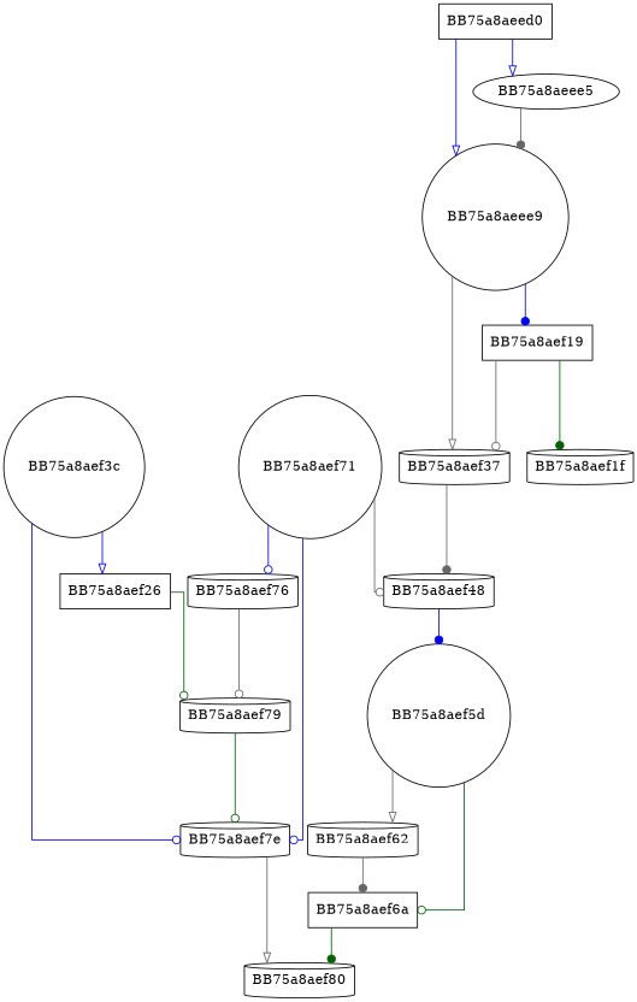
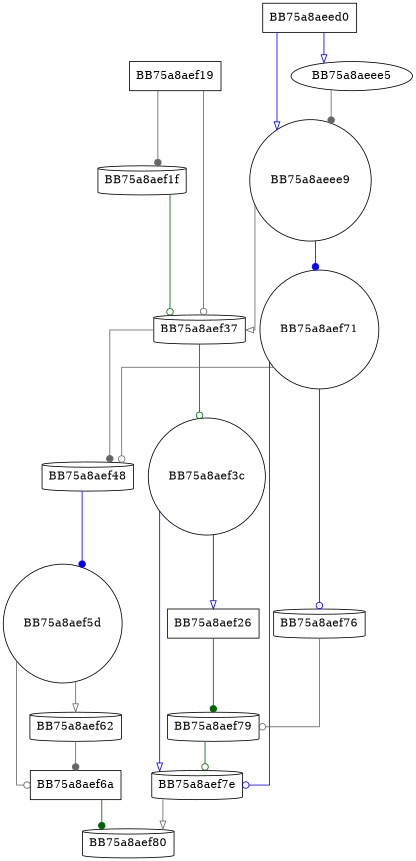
  digraph {
    splines=ortho
    node [shape=cylinder]
    edge [arrowhead=odot color=gray40]
    BB75a8aeed0 [shape=box]
    BB75a8aeee9 [shape=circle]
    BB75a8aeee5 [shape=ellipse]
    BB75a8aef37
    BB75a8aef19 [shape=box]
    BB75a8aef48
    BB75a8aef3c [shape=circle]
    BB75a8aef1f
    BB75a8aef5d [shape=circle]
    BB75a8aef7e
    n11 [label=BB75a8aef26 shape=box]
    BB75a8aef71 [shape=circle]
    BB75a8aef76
    BB75a8aef6a [shape=box]
    BB75a8aef62
    BB75a8aef80
    BB75a8aef79
    BB75a8aeed0 -> BB75a8aeee9 [arrowhead=onormal color=blue]
    BB75a8aeed0 -> BB75a8aeee5 [arrowhead=onormal color=blue]
    BB75a8aeee9 -> BB75a8aef37 [arrowhead=onormal]
-   BB75a8aeee9 -> BB75a8aef19 [arrowhead=dot color=blue]
+   BB75a8aeee9 -> BB75a8aef71 [arrowhead=dot color=blue]
    BB75a8aeee5 -> BB75a8aeee9 [arrowhead=dot]
    BB75a8aef37 -> BB75a8aef48 [arrowhead=dot]
+   BB75a8aef37 -> BB75a8aef3c [color=darkgreen]
    BB75a8aef19 -> BB75a8aef37
-   BB75a8aef19 -> BB75a8aef1f [arrowhead=dot color=darkgreen]
+   BB75a8aef19 -> BB75a8aef1f [arrowhead=dot]
    BB75a8aef48 -> BB75a8aef5d [arrowhead=dot color=blue]
-   BB75a8aef3c -> BB75a8aef7e [color=blue]
+   BB75a8aef3c -> BB75a8aef7e [arrowhead=onormal color=blue]
    BB75a8aef3c -> n11 [arrowhead=onormal color=blue]
-   BB75a8aef5d -> BB75a8aef6a [color=darkgreen]
+   BB75a8aef1f -> BB75a8aef37 [color=darkgreen]
+   BB75a8aef5d -> BB75a8aef6a
    BB75a8aef5d -> BB75a8aef62 [arrowhead=onormal]
    BB75a8aef7e -> BB75a8aef80 [arrowhead=onormal]
-   n11 -> BB75a8aef79 [color=darkgreen]
+   n11 -> BB75a8aef79 [arrowhead=dot color=darkgreen]
    BB75a8aef71 -> BB75a8aef48
    BB75a8aef71 -> BB75a8aef7e [color=blue]
    BB75a8aef71 -> BB75a8aef76 [color=blue]
    BB75a8aef76 -> BB75a8aef79
    BB75a8aef6a -> BB75a8aef80 [arrowhead=dot color=darkgreen]
    BB75a8aef62 -> BB75a8aef6a [arrowhead=dot]
    BB75a8aef79 -> BB75a8aef7e [color=darkgreen]
  }
